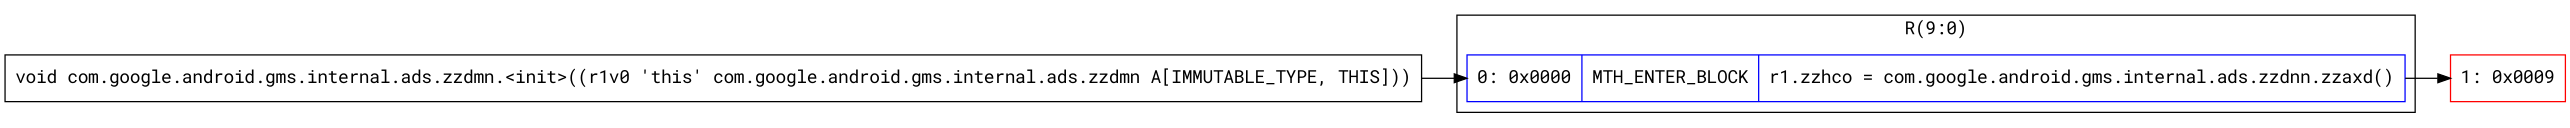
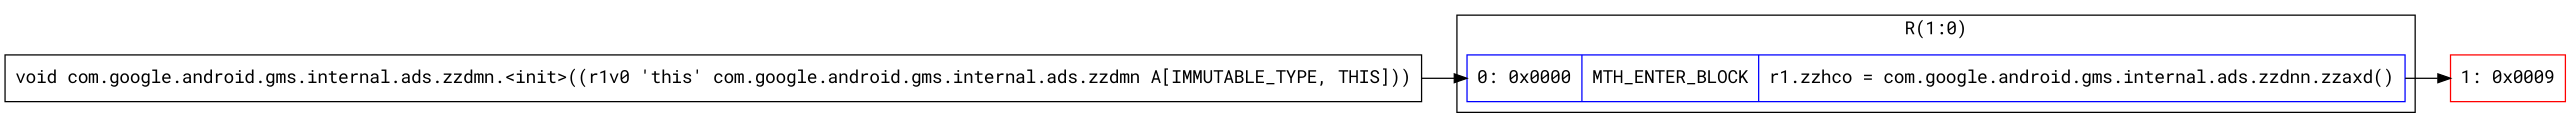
  digraph {
    rankdir=LR
    fontname="Roboto Mono"
    node [shape=record fontname="Roboto Mono"]
    edge [fontname="Roboto Mono"]
    n1 [color=blue label="{0\:\ 0x0000|MTH_ENTER_BLOCK\l|r1.zzhco = com.google.android.gms.internal.ads.zzdnn.zzaxd()\l}"]
    n2 [color=red label="{1\:\ 0x0009}"]
    n3 [label="{void com.google.android.gms.internal.ads.zzdmn.\<init\>((r1v0 'this' com.google.android.gms.internal.ads.zzdmn A[IMMUTABLE_TYPE, THIS])) }"]
    subgraph cluster_1 {
-     label="R(9:0)"
+     label="R(1:0)"
      n1
    }
    n1 -> n2
    n3 -> n1
  }
